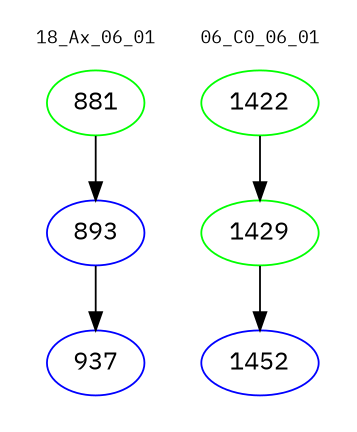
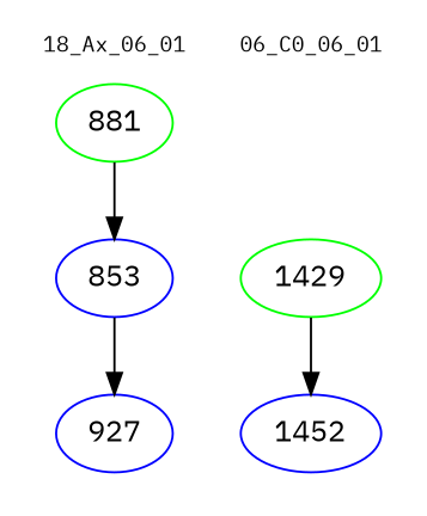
  digraph {
    fontname="IBM Plex Mono"
    node [color=green fontname="IBM Plex Mono"]
    edge [color=black fontname="IBM Plex Mono"]
    n1 [label=881]
-   n2 [color=blue label=893]
-   n3 [color=blue label=937]
-   n4 [label=1422]
+   n2 [color=blue label=853]
+   n3 [color=blue label=927]
    n5 [label=1429]
    n6 [color=blue label=1452]
    subgraph cluster_1 {
      color=white
      fontsize=10
      label="18_Ax_06_01"
      n1
      n2
      n3
    }
    subgraph cluster_2 {
      color=white
      fontsize=10
      label="06_C0_06_01"
-     n4
      n5
      n6
    }
    n1 -> n2
    n2 -> n3
-   n4 -> n5
    n5 -> n6
  }
